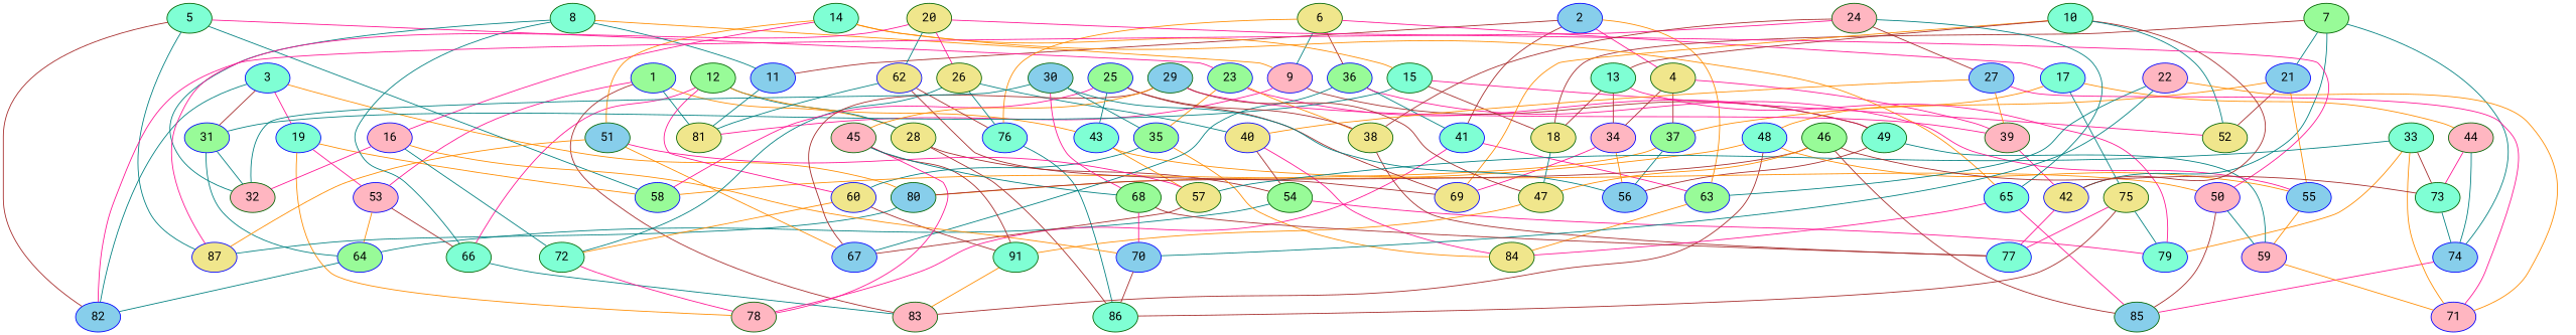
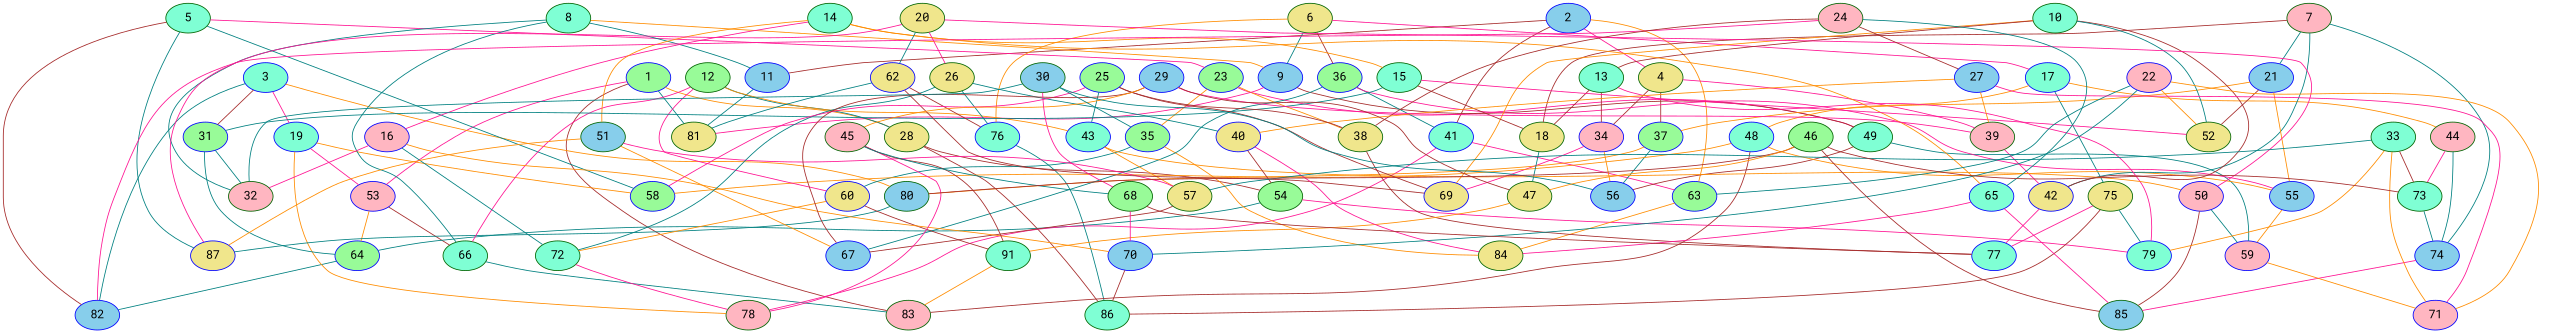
  graph {
    fontname="Roboto Mono"
    node [color=blue fillcolor=aquamarine fontname="Roboto Mono" style=filled]
    edge [color=teal fontname="Roboto Mono"]
    1 [fillcolor=palegreen]
    28 [color=darkgreen fillcolor=khaki]
    53 [fillcolor=lightpink]
    81 [color=darkgreen fillcolor=khaki]
    83 [color=darkgreen fillcolor=lightpink]
    54 [color=darkgreen fillcolor=palegreen]
    86 [color=darkgreen]
    66 [color=darkgreen]
    64 [fillcolor=palegreen]
    2 [fillcolor=skyblue]
    4 [color=darkgreen fillcolor=khaki]
    11 [fillcolor=skyblue]
    41
    63 [fillcolor=palegreen]
    34 [fillcolor=lightpink]
    37 [fillcolor=palegreen]
    39 [color=darkgreen fillcolor=lightpink]
    78 [color=darkgreen fillcolor=lightpink]
    84 [color=darkgreen fillcolor=khaki]
    3
    19
    31 [fillcolor=palegreen]
    80 [color=darkgreen fillcolor=skyblue]
    82 [fillcolor=skyblue]
    58 [fillcolor=palegreen]
    32 [color=darkgreen fillcolor=lightpink]
    87 [fillcolor=khaki]
    69 [fillcolor=khaki]
    56 [fillcolor=skyblue]
    42 [fillcolor=khaki]
    5 [color=darkgreen]
    23 [fillcolor=palegreen]
    49 [color=darkgreen]
    35 [fillcolor=palegreen]
    38 [color=darkgreen fillcolor=khaki]
    6 [color=darkgreen fillcolor=khaki]
-   9 [fillcolor=lightpink]
+   9 [fillcolor=skyblue]
    17
    36 [fillcolor=palegreen]
    76
    44 [color=darkgreen fillcolor=lightpink]
    48
    75 [color=darkgreen fillcolor=khaki]
    55 [fillcolor=skyblue]
    67 [fillcolor=skyblue]
-   7 [color=darkgreen fillcolor=palegreen]
+   7 [color=darkgreen fillcolor=lightpink]
    18 [color=darkgreen fillcolor=khaki]
    21 [fillcolor=skyblue]
    74 [fillcolor=skyblue]
    47 [color=darkgreen fillcolor=khaki]
    52 [color=darkgreen fillcolor=khaki]
    77
    85 [color=darkgreen fillcolor=skyblue]
    8 [color=darkgreen]
    59 [fillcolor=lightpink]
    10 [color=darkgreen]
    13 [color=darkgreen]
    79
    73 [color=darkgreen]
    12 [color=darkgreen fillcolor=palegreen]
    43
    60 [fillcolor=khaki]
    50 [fillcolor=lightpink]
    57 [color=darkgreen fillcolor=khaki]
    72 [color=darkgreen]
    n66 [color=darkgreen label=91]
    14 [color=darkgreen]
    15 [color=darkgreen]
    16 [fillcolor=lightpink]
    51 [color=darkgreen fillcolor=skyblue]
    65
    70 [fillcolor=skyblue]
    20 [color=darkgreen fillcolor=khaki]
    26 [color=darkgreen fillcolor=khaki]
    62 [fillcolor=khaki]
    40 [fillcolor=khaki]
    22 [fillcolor=lightpink]
    71 [fillcolor=lightpink]
    24 [color=darkgreen fillcolor=lightpink]
    27 [fillcolor=skyblue]
    25 [fillcolor=palegreen]
-   29 [color=darkgreen fillcolor=skyblue]
+   29 [fillcolor=skyblue]
    45 [color=darkgreen fillcolor=lightpink]
    68 [color=darkgreen fillcolor=palegreen]
    30 [color=darkgreen fillcolor=skyblue]
    33 [color=darkgreen]
    46 [color=darkgreen fillcolor=palegreen]
    1 -- 28 [color=darkorange]
    1 -- 53 [color=deeppink]
    1 -- 81
    1 -- 83 [color=brown]
    28 -- 54 [color=brown]
    28 -- 86 [color=brown]
    53 -- 66 [color=brown]
    53 -- 64 [color=darkorange]
    54 -- 64
    54 -- 79 [color=deeppink]
    66 -- 83
    64 -- 82
    2 -- 4 [color=deeppink]
    2 -- 11 [color=brown]
    2 -- 41 [color=brown]
    2 -- 63 [color=darkorange]
    4 -- 34 [color=brown]
    4 -- 37 [color=brown]
    4 -- 39 [color=deeppink]
    11 -- 81
    41 -- 63 [color=deeppink]
    41 -- 78 [color=deeppink]
    63 -- 84 [color=darkorange]
    34 -- 69 [color=deeppink]
    34 -- 56 [color=darkorange]
    37 -- 80 [color=darkorange]
    37 -- 56
    39 -- 42 [color=deeppink]
    3 -- 19 [color=deeppink]
    3 -- 31 [color=brown]
    3 -- 80 [color=darkorange]
    3 -- 82
    19 -- 53 [color=deeppink]
    19 -- 78 [color=darkorange]
    19 -- 58 [color=darkorange]
    31 -- 64
    31 -- 32
    80 -- 87
    42 -- 77 [color=deeppink]
    5 -- 82 [color=brown]
    5 -- 58
    5 -- 87
    5 -- 23 [color=deeppink]
    23 -- 49 [color=deeppink]
    23 -- 35 [color=darkorange]
    23 -- 38 [color=darkorange]
    49 -- 56 [color=brown]
    49 -- 59
    35 -- 84 [color=darkorange]
    35 -- 60
    38 -- 77 [color=brown]
    6 -- 9
    6 -- 17 [color=deeppink]
    6 -- 36 [color=brown]
    6 -- 76 [color=darkorange]
    9 -- 81 [color=deeppink]
    9 -- 49 [color=brown]
    17 -- 44 [color=darkorange]
    17 -- 48 [color=darkorange]
    17 -- 75
    36 -- 41
    36 -- 55 [color=deeppink]
    36 -- 67
    76 -- 86
    44 -- 74
    44 -- 73 [color=deeppink]
    48 -- 83 [color=brown]
    48 -- 58 [color=darkorange]
    48 -- 55 [color=darkorange]
    75 -- 86 [color=brown]
    75 -- 77 [color=deeppink]
    75 -- 79
    55 -- 59 [color=darkorange]
    7 -- 42
    7 -- 18 [color=brown]
    7 -- 21
    7 -- 74
    18 -- 47
    21 -- 37 [color=darkorange]
    21 -- 55 [color=darkorange]
    21 -- 52 [color=brown]
    74 -- 85 [color=deeppink]
    47 -- n66 [color=darkorange]
    8 -- 66
    8 -- 11
    8 -- 32
    8 -- 9 [color=darkorange]
    59 -- 71 [color=darkorange]
    10 -- 69 [color=darkorange]
    10 -- 42 [color=brown]
    10 -- 52
    10 -- 13 [color=brown]
    13 -- 34 [color=brown]
    13 -- 18 [color=brown]
    13 -- 79 [color=deeppink]
    73 -- 74
    12 -- 28
    12 -- 66 [color=deeppink]
    12 -- 43 [color=darkorange]
    12 -- 60 [color=deeppink]
    43 -- 50 [color=darkorange]
    43 -- 57 [color=darkorange]
    60 -- 72 [color=darkorange]
    60 -- n66 [color=brown]
    50 -- 85 [color=brown]
    50 -- 59
    57 -- 67 [color=brown]
    72 -- 78 [color=deeppink]
    n66 -- 83 [color=darkorange]
    14 -- 15 [color=darkorange]
    14 -- 16 [color=deeppink]
    14 -- 51 [color=darkorange]
    14 -- 65 [color=darkorange]
    15 -- 31
    15 -- 18 [color=brown]
    15 -- 52 [color=deeppink]
    16 -- 32 [color=deeppink]
    16 -- 72
    16 -- 70 [color=darkorange]
    51 -- 87 [color=darkorange]
    51 -- 67 [color=darkorange]
    51 -- 57 [color=deeppink]
    65 -- 84 [color=deeppink]
    65 -- 85 [color=deeppink]
    70 -- 86 [color=brown]
    20 -- 87 [color=deeppink]
    20 -- 50 [color=deeppink]
    20 -- 26 [color=deeppink]
    20 -- 62
    26 -- 76
    26 -- 72
    26 -- 40
    62 -- 81
    62 -- 69 [color=brown]
    62 -- 76 [color=brown]
    40 -- 54 [color=brown]
    40 -- 84 [color=deeppink]
    22 -- 63
+   22 -- 52 [color=darkorange]
    22 -- 70
    22 -- 71 [color=darkorange]
    24 -- 82 [color=deeppink]
    24 -- 38 [color=brown]
    24 -- 65
    24 -- 27 [color=brown]
    27 -- 39 [color=darkorange]
    27 -- 40 [color=darkorange]
    27 -- 71 [color=deeppink]
    25 -- 58 [color=deeppink]
    25 -- 69 [color=brown]
    25 -- 38 [color=brown]
    25 -- 43
    29 -- 39 [color=deeppink]
    29 -- 67 [color=brown]
    29 -- 47 [color=brown]
    29 -- 45 [color=darkorange]
    45 -- 78 [color=deeppink]
    45 -- n66 [color=brown]
    45 -- 68
    68 -- 77 [color=brown]
    68 -- 70 [color=deeppink]
    30 -- 32
    30 -- 56
    30 -- 35
    30 -- 68 [color=deeppink]
    33 -- 79 [color=darkorange]
    33 -- 73 [color=brown]
    33 -- 57
    33 -- 71 [color=darkorange]
    46 -- 80 [color=brown]
    46 -- 47 [color=darkorange]
    46 -- 85 [color=brown]
    46 -- 73 [color=brown]
  }
